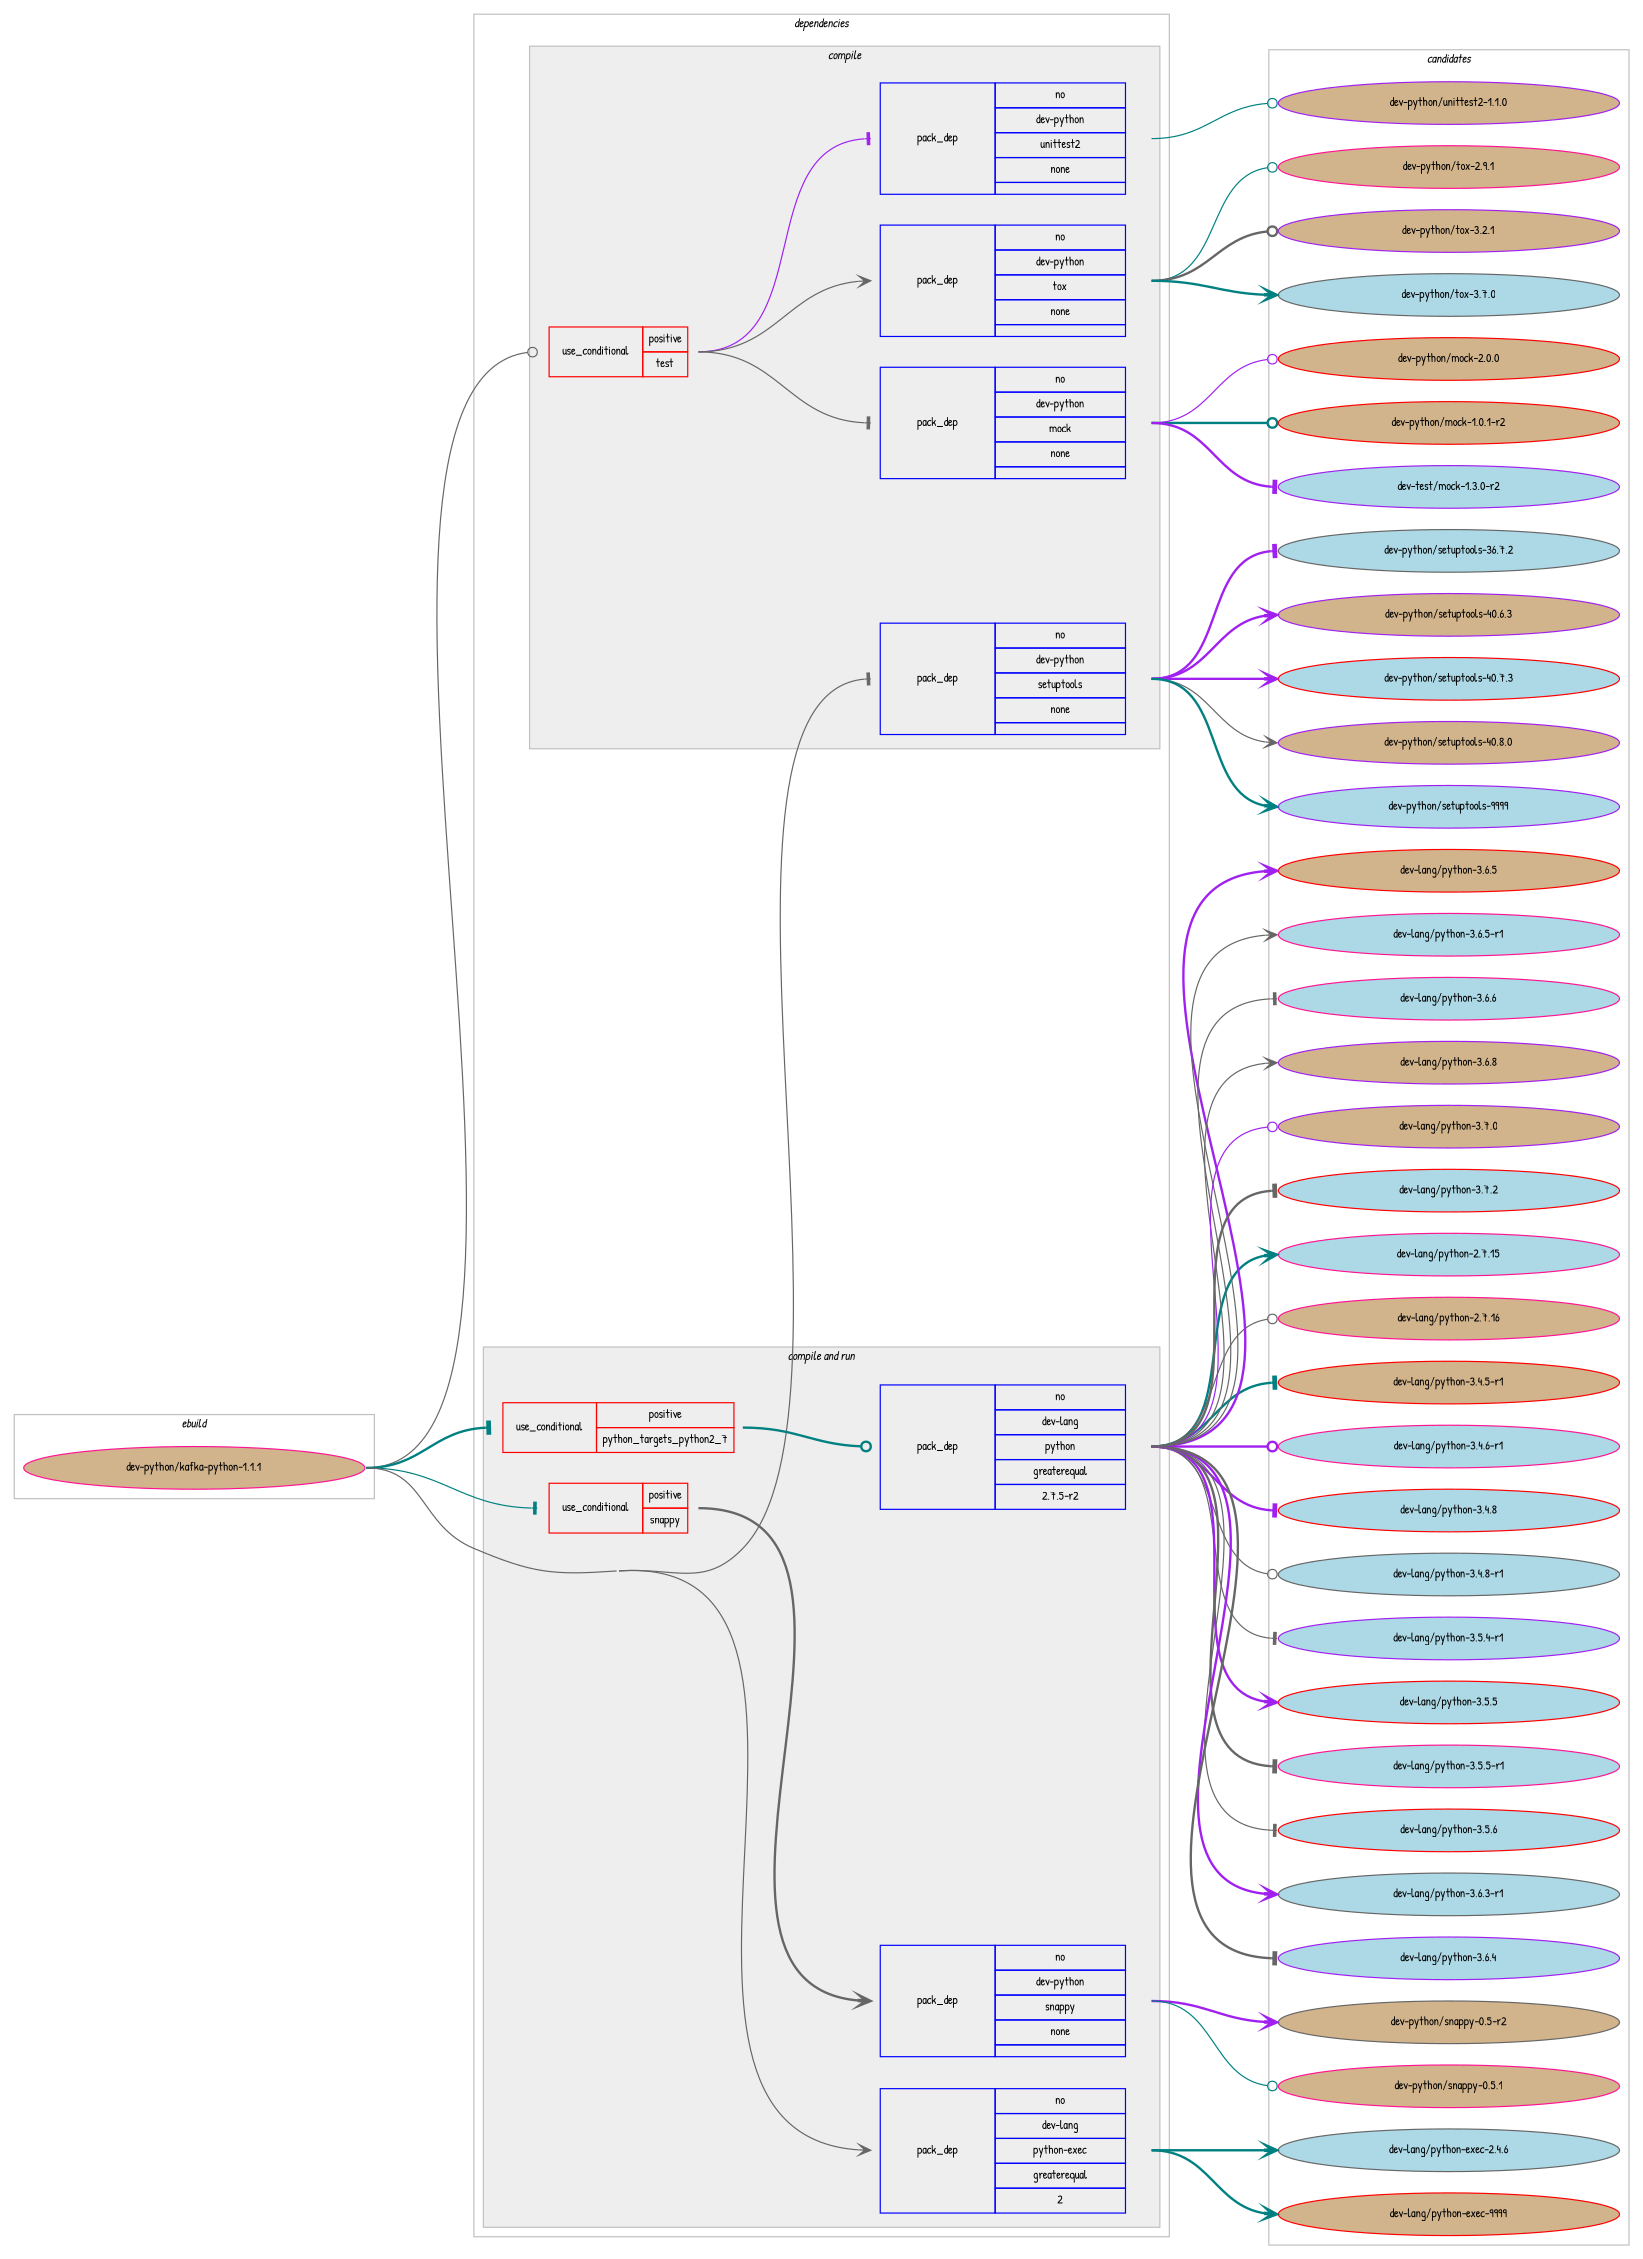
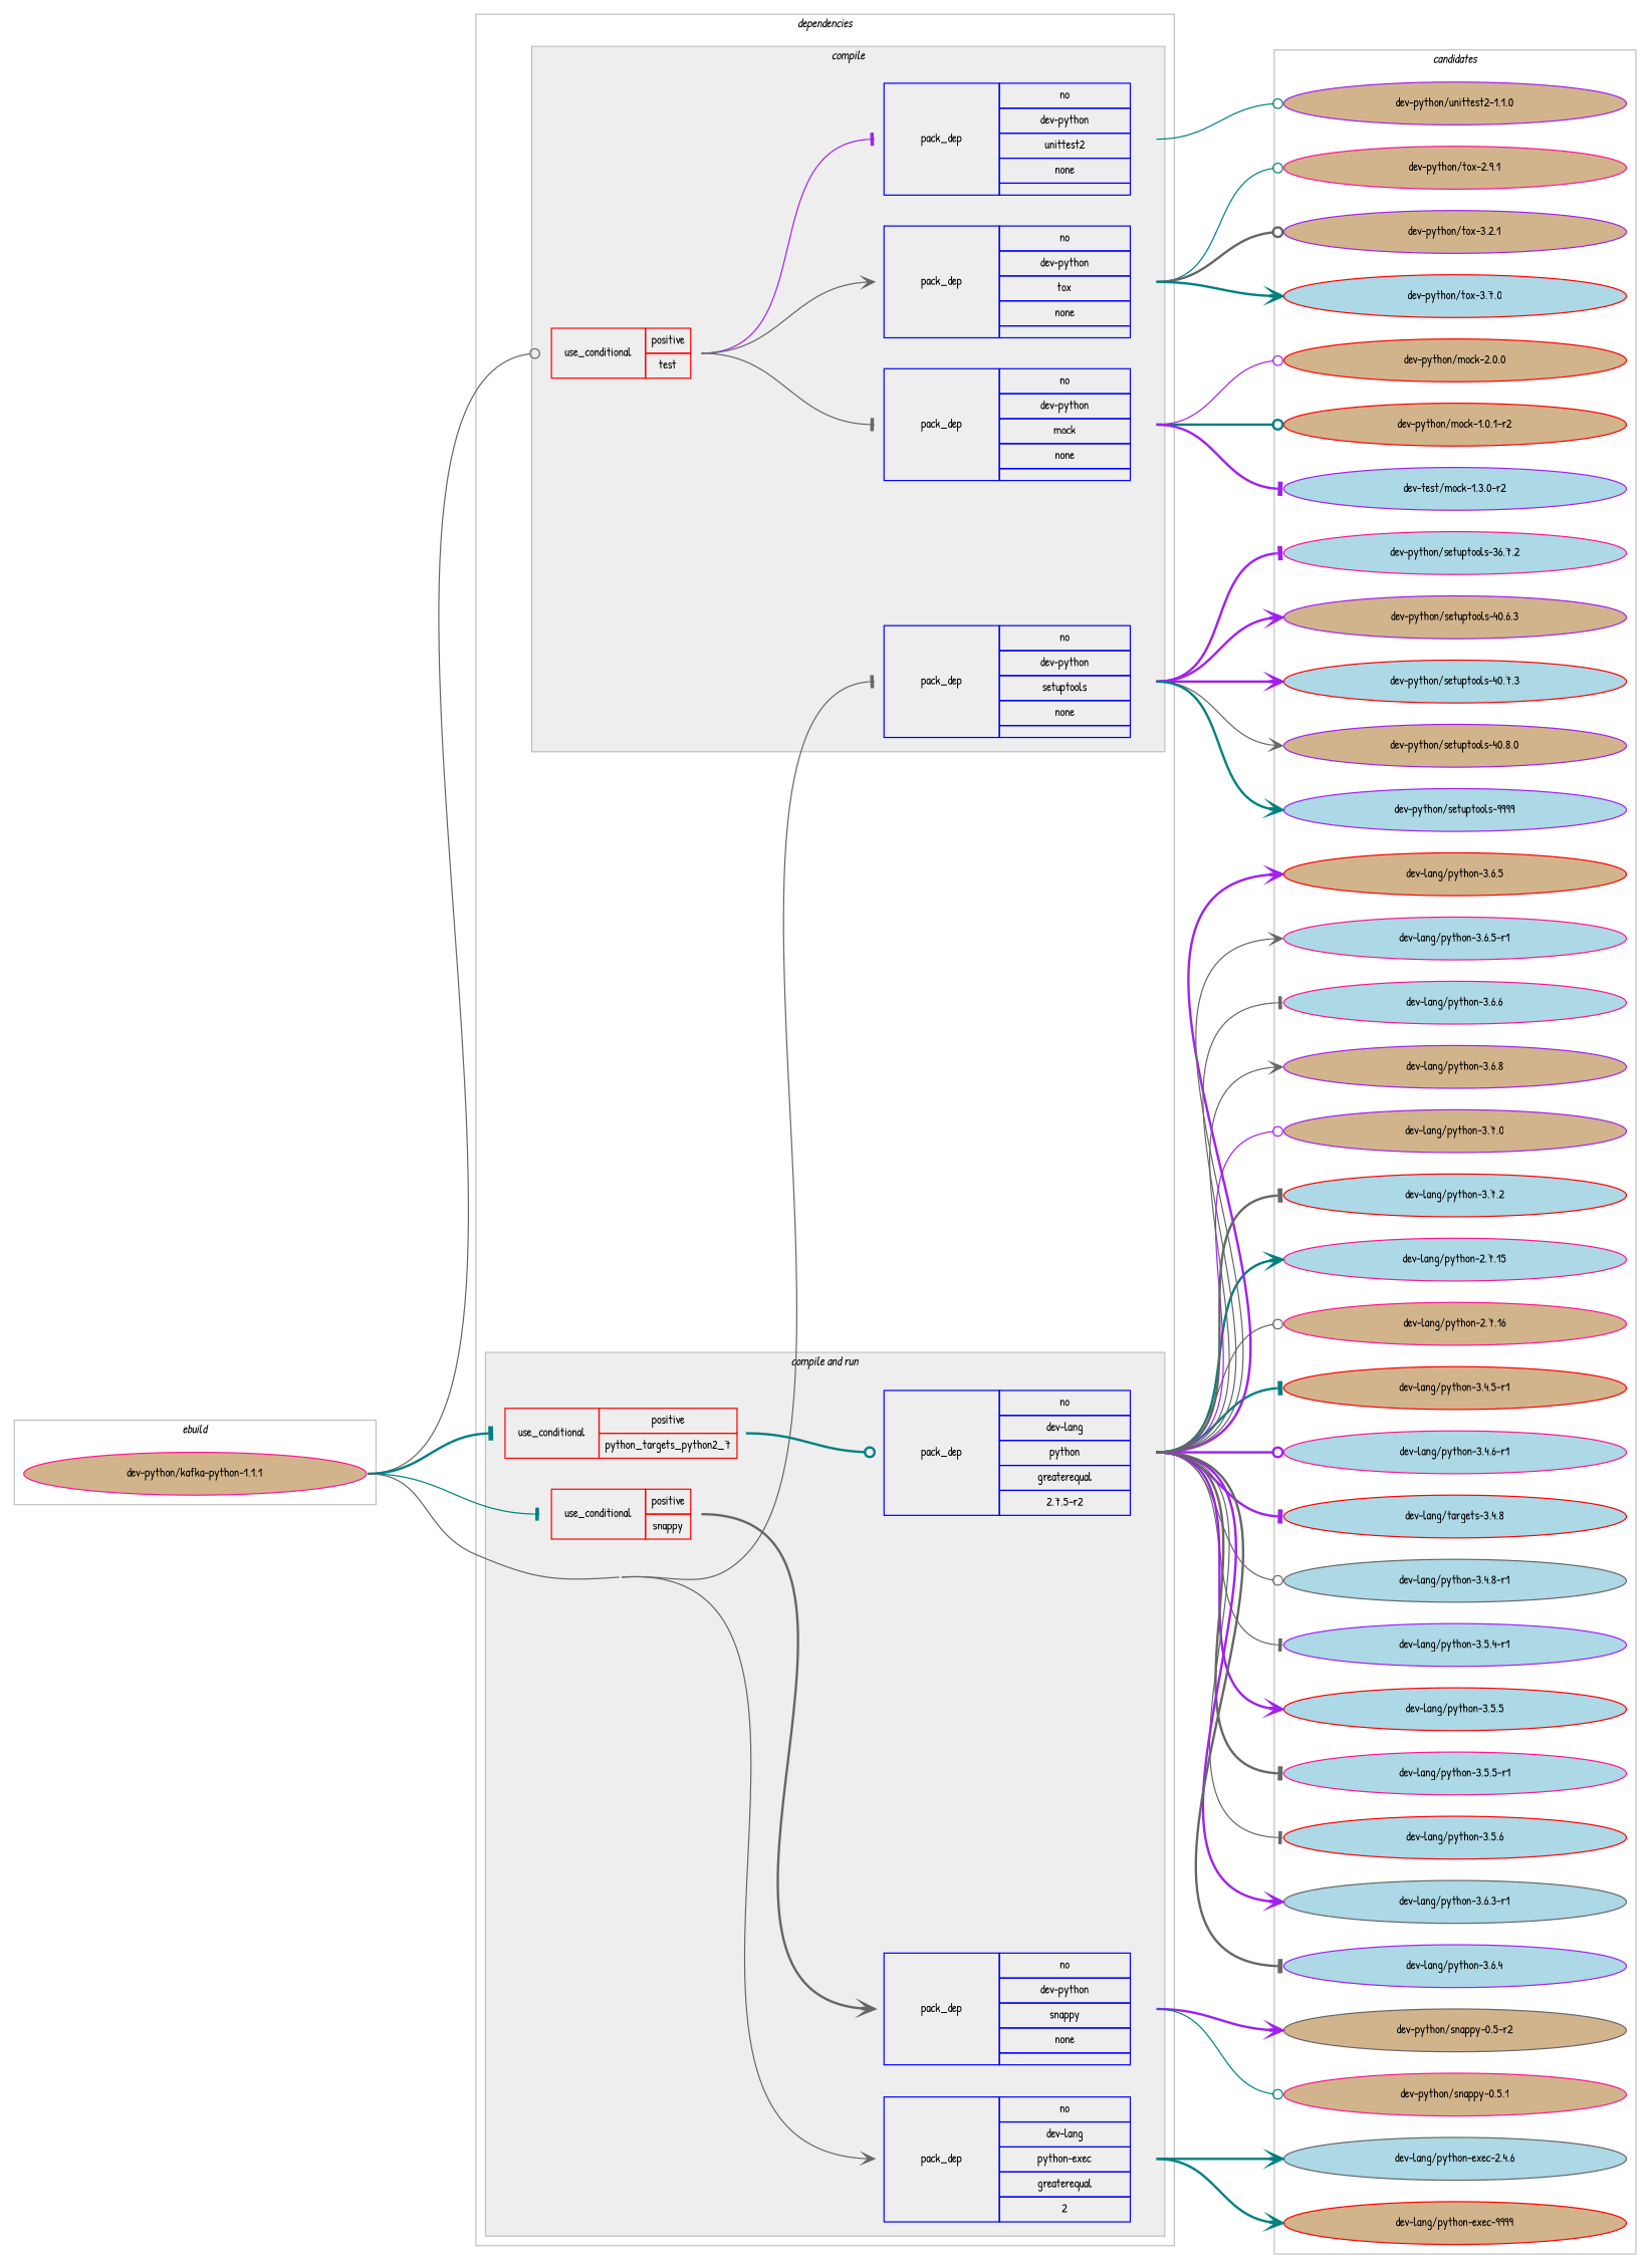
  digraph {
    compound=true
    concentrate=true
    fontname="Patrick Hand"
    fontsize=10
    newrank=true
    rankdir=LR
    ranksep=1.5
    node [color=red fillcolor=lightblue fontname="Patrick Hand" fontsize=10 style=filled]
    edge [arrowhead=vee color=gray40 fontname="Patrick Hand" headport=w style=bold tailport=e weight=100]
    n1 [color=deeppink fillcolor=tan label="dev-python/kafka-python-1.1.1" width=4]
    n2 [color=blue label=<<TABLE BORDER="0" CELLBORDER="1" CELLSPACING="0" CELLPADDING="4" WIDTH="220"><TR><TD ROWSPAN="6" CELLPADDING="30">pack_dep</TD></TR><TR><TD WIDTH="110">no</TD></TR><TR><TD>dev-python</TD></TR><TR><TD>unittest2</TD></TR><TR><TD>none</TD></TR><TR><TD></TD></TR></TABLE>> shape=none fillcolor="" style=""]
    n3 [color=blue label=<<TABLE BORDER="0" CELLBORDER="1" CELLSPACING="0" CELLPADDING="4" WIDTH="220"><TR><TD ROWSPAN="6" CELLPADDING="30">pack_dep</TD></TR><TR><TD WIDTH="110">no</TD></TR><TR><TD>dev-python</TD></TR><TR><TD>mock</TD></TR><TR><TD>none</TD></TR><TR><TD></TD></TR></TABLE>> shape=none fillcolor="" style=""]
    n4 [color=blue label=<<TABLE BORDER="0" CELLBORDER="1" CELLSPACING="0" CELLPADDING="4" WIDTH="220"><TR><TD ROWSPAN="6" CELLPADDING="30">pack_dep</TD></TR><TR><TD WIDTH="110">no</TD></TR><TR><TD>dev-python</TD></TR><TR><TD>tox</TD></TR><TR><TD>none</TD></TR><TR><TD></TD></TR></TABLE>> shape=none fillcolor="" style=""]
    n5 [label=<<TABLE BORDER="0" CELLBORDER="1" CELLSPACING="0" CELLPADDING="4"><TR><TD ROWSPAN="3" CELLPADDING="10">use_conditional</TD></TR><TR><TD>positive</TD></TR><TR><TD>test</TD></TR></TABLE>> shape=none fillcolor="" style=""]
    n6 [color=blue label=<<TABLE BORDER="0" CELLBORDER="1" CELLSPACING="0" CELLPADDING="4" WIDTH="220"><TR><TD ROWSPAN="6" CELLPADDING="30">pack_dep</TD></TR><TR><TD WIDTH="110">no</TD></TR><TR><TD>dev-python</TD></TR><TR><TD>setuptools</TD></TR><TR><TD>none</TD></TR><TR><TD></TD></TR></TABLE>> shape=none fillcolor="" style=""]
    n7 [color=blue label=<<TABLE BORDER="0" CELLBORDER="1" CELLSPACING="0" CELLPADDING="4" WIDTH="220"><TR><TD ROWSPAN="6" CELLPADDING="30">pack_dep</TD></TR><TR><TD WIDTH="110">no</TD></TR><TR><TD>dev-lang</TD></TR><TR><TD>python</TD></TR><TR><TD>greaterequal</TD></TR><TR><TD>2.7.5-r2</TD></TR></TABLE>> shape=none fillcolor="" style=""]
    n8 [label=<<TABLE BORDER="0" CELLBORDER="1" CELLSPACING="0" CELLPADDING="4"><TR><TD ROWSPAN="3" CELLPADDING="10">use_conditional</TD></TR><TR><TD>positive</TD></TR><TR><TD>python_targets_python2_7</TD></TR></TABLE>> shape=none fillcolor="" style=""]
    n9 [color=blue label=<<TABLE BORDER="0" CELLBORDER="1" CELLSPACING="0" CELLPADDING="4" WIDTH="220"><TR><TD ROWSPAN="6" CELLPADDING="30">pack_dep</TD></TR><TR><TD WIDTH="110">no</TD></TR><TR><TD>dev-python</TD></TR><TR><TD>snappy</TD></TR><TR><TD>none</TD></TR><TR><TD></TD></TR></TABLE>> shape=none fillcolor="" style=""]
    n10 [label=<<TABLE BORDER="0" CELLBORDER="1" CELLSPACING="0" CELLPADDING="4"><TR><TD ROWSPAN="3" CELLPADDING="10">use_conditional</TD></TR><TR><TD>positive</TD></TR><TR><TD>snappy</TD></TR></TABLE>> shape=none fillcolor="" style=""]
    n11 [color=blue label=<<TABLE BORDER="0" CELLBORDER="1" CELLSPACING="0" CELLPADDING="4" WIDTH="220"><TR><TD ROWSPAN="6" CELLPADDING="30">pack_dep</TD></TR><TR><TD WIDTH="110">no</TD></TR><TR><TD>dev-lang</TD></TR><TR><TD>python-exec</TD></TR><TR><TD>greaterequal</TD></TR><TR><TD>2</TD></TR></TABLE>> shape=none fillcolor="" style=""]
    n12 [fillcolor=tan label="dev-python/mock-1.0.1-r2" width=4]
    n13 [color=purple label="dev-test/mock-1.3.0-r2" width=4]
    n14 [fillcolor=tan label="dev-python/mock-2.0.0" width=4]
    n15 [color=deeppink fillcolor=tan label="dev-python/tox-2.9.1" width=4]
    n16 [color=purple fillcolor=tan label="dev-python/tox-3.2.1" width=4]
-   n17 [color=gray40 label="dev-python/tox-3.7.0" width=4]
+   n17 [label="dev-python/tox-3.7.0" width=4]
    n18 [color=purple fillcolor=tan label="dev-python/unittest2-1.1.0" width=4]
-   n19 [color=gray40 label="dev-python/setuptools-36.7.2" width=4]
+   n19 [color=deeppink label="dev-python/setuptools-36.7.2" width=4]
    n20 [color=purple fillcolor=tan label="dev-python/setuptools-40.6.3" width=4]
    n21 [label="dev-python/setuptools-40.7.3" width=4]
    n22 [color=purple fillcolor=tan label="dev-python/setuptools-40.8.0" width=4]
    n23 [color=purple label="dev-python/setuptools-9999" width=4]
    n24 [color=deeppink label="dev-lang/python-2.7.15" width=4]
    n25 [color=deeppink fillcolor=tan label="dev-lang/python-2.7.16" width=4]
    n26 [fillcolor=tan label="dev-lang/python-3.4.5-r1" width=4]
    n27 [color=deeppink label="dev-lang/python-3.4.6-r1" width=4]
-   n28 [label="dev-lang/python-3.4.8" width=4]
+   n28 [label="dev-lang/targets-3.4.8" width=4]
    n29 [color=gray40 label="dev-lang/python-3.4.8-r1" width=4]
    n30 [color=purple label="dev-lang/python-3.5.4-r1" width=4]
    n31 [label="dev-lang/python-3.5.5" width=4]
    n32 [color=deeppink label="dev-lang/python-3.5.5-r1" width=4]
    n33 [label="dev-lang/python-3.5.6" width=4]
    n34 [color=gray40 label="dev-lang/python-3.6.3-r1" width=4]
    n35 [color=purple label="dev-lang/python-3.6.4" width=4]
    n36 [fillcolor=tan label="dev-lang/python-3.6.5" width=4]
    n37 [color=deeppink label="dev-lang/python-3.6.5-r1" width=4]
    n38 [color=deeppink label="dev-lang/python-3.6.6" width=4]
    n39 [color=purple fillcolor=tan label="dev-lang/python-3.6.8" width=4]
    n40 [color=purple fillcolor=tan label="dev-lang/python-3.7.0" width=4]
    n41 [label="dev-lang/python-3.7.2" width=4]
    n42 [color=gray40 fillcolor=tan label="dev-python/snappy-0.5-r2" width=4]
    n43 [color=deeppink fillcolor=tan label="dev-python/snappy-0.5.1" width=4]
    n44 [color=gray40 label="dev-lang/python-exec-2.4.6" width=4]
    n45 [fillcolor=tan label="dev-lang/python-exec-9999" width=4]
    subgraph cluster_1 {
      color=gray
      label=<<i>ebuild</i>>
      rank=same
      n1
    }
    subgraph cluster_2 {
      color=gray
      label=<<i>dependencies</i>>
      subgraph cluster_3 {
        color=gray
        fillcolor="#eeeeee"
        label=<<i>compile</i>>
        style=filled
        subgraph sub_4 {
          color=gray
          fillcolor="#eeeeee"
          label=<<i>compile</i>>
          style=filled
          n5
          subgraph sub_5 {
            color=gray
            fillcolor="#eeeeee"
            label=<<i>compile</i>>
            style=filled
            n2
          }
          subgraph sub_6 {
            color=gray
            fillcolor="#eeeeee"
            label=<<i>compile</i>>
            style=filled
            n3
          }
          subgraph sub_7 {
            color=gray
            fillcolor="#eeeeee"
            label=<<i>compile</i>>
            style=filled
            n4
          }
        }
        subgraph sub_8 {
          color=gray
          fillcolor="#eeeeee"
          label=<<i>compile</i>>
          style=filled
          n6
        }
      }
      subgraph cluster_9 {
        color=gray
        fillcolor="#eeeeee"
        label=<<i>compile and run</i>>
        style=filled
        subgraph sub_10 {
          color=gray
          fillcolor="#eeeeee"
          label=<<i>compile and run</i>>
          style=filled
          n8
          subgraph sub_11 {
            color=gray
            fillcolor="#eeeeee"
            label=<<i>compile and run</i>>
            style=filled
            n7
          }
        }
        subgraph sub_12 {
          color=gray
          fillcolor="#eeeeee"
          label=<<i>compile and run</i>>
          style=filled
          n10
          subgraph sub_13 {
            color=gray
            fillcolor="#eeeeee"
            label=<<i>compile and run</i>>
            style=filled
            n9
          }
        }
        subgraph sub_14 {
          color=gray
          fillcolor="#eeeeee"
          label=<<i>compile and run</i>>
          style=filled
          n11
        }
      }
      subgraph cluster_15 {
        color=gray
        fillcolor="#eeeeee"
        label=<<i>run</i>>
        style=filled
      }
    }
    subgraph cluster_16 {
      color=gray
      label=<<i>candidates</i>>
      rank=same
      subgraph sub_17 {
        color=black
        label=<<i>candidates</i>>
        nodesep=1
        rank=same
        n12
        n13
        n14
      }
      subgraph sub_18 {
        color=black
        label=<<i>candidates</i>>
        nodesep=1
        rank=same
        n15
        n16
        n17
      }
      subgraph sub_19 {
        color=black
        label=<<i>candidates</i>>
        nodesep=1
        rank=same
        n18
      }
      subgraph sub_20 {
        color=black
        label=<<i>candidates</i>>
        nodesep=1
        rank=same
        n19
        n20
        n21
        n22
        n23
      }
      subgraph sub_21 {
        color=black
        label=<<i>candidates</i>>
        nodesep=1
        rank=same
        n24
        n25
        n26
        n27
        n28
        n29
        n30
        n31
        n32
        n33
        n34
        n35
        n36
        n37
        n38
        n39
        n40
        n41
      }
      subgraph sub_22 {
        color=black
        label=<<i>candidates</i>>
        nodesep=1
        rank=same
        n42
        n43
      }
      subgraph sub_23 {
        color=black
        label=<<i>candidates</i>>
        nodesep=1
        rank=same
        n44
        n45
      }
    }
    n1 -> n5 [arrowhead=odot style=solid weight=20]
    n1 -> n6 [arrowhead=tee style=solid weight=20]
    n1 -> n8 [arrowhead=tee color=teal weight=20]
    n1 -> n10 [arrowhead=tee color=teal style=solid weight=20]
    n1 -> n11 [style=solid weight=20]
    n2 -> n18 [arrowhead=odot color=teal style=solid]
    n3 -> n12 [arrowhead=odot color=teal]
    n3 -> n13 [arrowhead=tee color=purple]
    n3 -> n14 [arrowhead=odot color=purple style=solid]
    n4 -> n15 [arrowhead=odot color=teal style=solid]
    n4 -> n16 [arrowhead=odot]
    n4 -> n17 [color=teal]
    n5 -> n2 [arrowhead=tee color=purple style=solid weight=20]
    n5 -> n3 [arrowhead=tee style=solid weight=20]
    n5 -> n4 [style=solid weight=20]
    n6 -> n19 [arrowhead=tee color=purple]
    n6 -> n20 [color=purple]
    n6 -> n21 [color=purple]
    n6 -> n22 [style=solid]
    n6 -> n23 [color=teal]
    n7 -> n24 [color=teal]
    n7 -> n25 [arrowhead=odot style=solid]
    n7 -> n26 [arrowhead=tee color=teal]
    n7 -> n27 [arrowhead=odot color=purple]
    n7 -> n28 [arrowhead=tee color=purple]
    n7 -> n29 [arrowhead=odot style=solid]
    n7 -> n30 [arrowhead=tee style=solid]
    n7 -> n31 [color=purple]
    n7 -> n32 [arrowhead=tee]
    n7 -> n33 [arrowhead=tee style=solid]
    n7 -> n34 [color=purple]
    n7 -> n35 [arrowhead=tee]
    n7 -> n36 [color=purple]
    n7 -> n37 [style=solid]
    n7 -> n38 [arrowhead=tee style=solid]
    n7 -> n39 [style=solid]
    n7 -> n40 [arrowhead=odot color=purple style=solid]
    n7 -> n41 [arrowhead=tee]
    n8 -> n7 [arrowhead=odot color=teal weight=20]
    n9 -> n42 [color=purple]
    n9 -> n43 [arrowhead=odot color=teal style=solid]
    n10 -> n9 [weight=20]
    n11 -> n44 [color=teal]
    n11 -> n45 [color=teal]
  }
